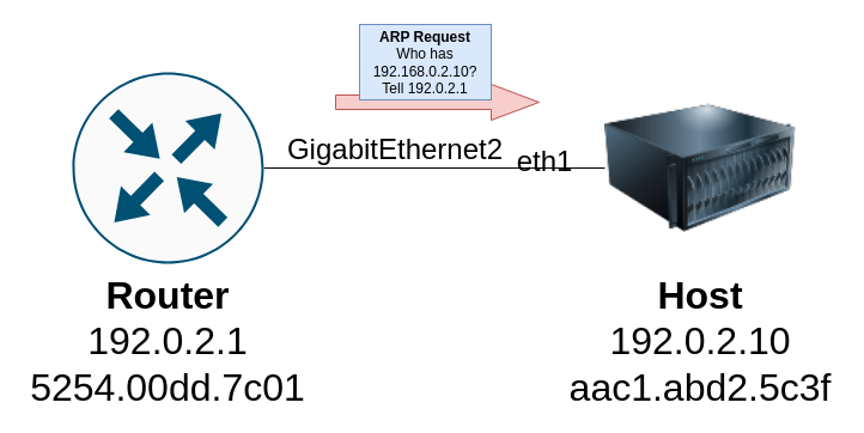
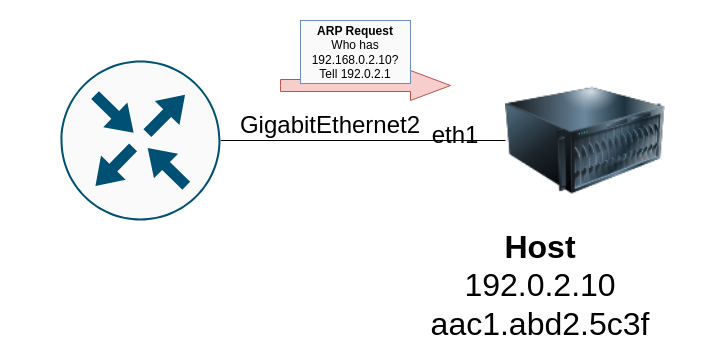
  <mxCell id="0" />
  <mxCell id="1" parent="0" />
  <mxCell id="2" style="edgeStyle=orthogonalEdgeStyle;rounded=0;orthogonalLoop=1;jettySize=auto;html=1;exitX=1;exitY=0.5;exitDx=0;exitDy=0;exitPerimeter=0;entryX=0;entryY=0.5;entryDx=0;entryDy=0;endArrow=none;endFill=0;" parent="1" source="3" target="4" edge="1"><mxGeometry relative="1" as="geometry" /></mxCell>
  <mxCell id="3" value="" style="sketch=0;points=[[0.5,0,0],[1,0.5,0],[0.5,1,0],[0,0.5,0],[0.145,0.145,0],[0.856,0.145,0],[0.855,0.856,0],[0.145,0.855,0]];verticalLabelPosition=bottom;html=1;verticalAlign=top;aspect=fixed;align=center;pointerEvents=1;shape=mxgraph.cisco19.rect;prIcon=router;fillColor=#FAFAFA;strokeColor=#005073;" parent="1" vertex="1"><mxGeometry x="60" y="60" width="160" height="160" as="geometry" /></mxCell>
  <mxCell id="4" value="" style="image;html=1;image=img/lib/clip_art/computers/Server_128x128.png" parent="1" vertex="1"><mxGeometry x="505" y="60" width="160" height="160" as="geometry" /></mxCell>
- <mxCell id="5" value="&lt;font style=&quot;font-size: 32px&quot;&gt;&lt;b&gt;Router&lt;/b&gt;&lt;br&gt;192.0.2.1&lt;br&gt;5254.00dd.7c01&lt;/font&gt;" style="text;html=1;strokeColor=none;fillColor=none;align=center;verticalAlign=middle;whiteSpace=wrap;rounded=0;" parent="1" vertex="1"><mxGeometry x="20" y="230" width="240" height="110" as="geometry" /></mxCell>
- <mxCell id="6" value="&lt;font style=&quot;font-size: 32px&quot;&gt;&lt;b&gt;Host&lt;/b&gt;&lt;br&gt;192.0.2.10&lt;br&gt;aac1.abd2.5c3f&lt;/font&gt;" style="text;html=1;strokeColor=none;fillColor=none;align=center;verticalAlign=middle;whiteSpace=wrap;rounded=0;" parent="1" vertex="1"><mxGeometry x="470" y="230" width="230" height="110" as="geometry" /></mxCell>
+ <mxCell id="6" value="&lt;font style=&quot;font-size: 32px&quot;&gt;&lt;b&gt;Host&lt;/b&gt;&lt;br&gt;192.0.2.10&lt;br&gt;aac1.abd2.5c3f&lt;/font&gt;" style="text;html=1;strokeColor=none;fillColor=none;align=center;verticalAlign=middle;whiteSpace=wrap;rounded=0;" parent="1" vertex="1"><mxGeometry x="425" y="230" width="230" height="110" as="geometry" /></mxCell>
  <mxCell id="7" value="&lt;font style=&quot;font-size: 24px&quot;&gt;GigabitEthernet2&lt;/font&gt;" style="text;html=1;strokeColor=none;fillColor=none;align=center;verticalAlign=middle;whiteSpace=wrap;rounded=0;fontSize=12;" parent="1" vertex="1"><mxGeometry x="285" y="115" width="90" height="20" as="geometry" /></mxCell>
  <mxCell id="8" value="&lt;font style=&quot;font-size: 24px&quot;&gt;eth1&lt;/font&gt;" style="text;html=1;strokeColor=none;fillColor=none;align=center;verticalAlign=middle;whiteSpace=wrap;rounded=0;fontSize=12;" parent="1" vertex="1"><mxGeometry x="430" y="120" width="50" height="30" as="geometry" /></mxCell>
  <mxCell id="9" value="" style="html=1;shadow=0;dashed=0;align=center;verticalAlign=middle;shape=mxgraph.arrows2.arrow;dy=0.6;dx=40;notch=0;fillColor=#f8cecc;strokeColor=#b85450;" vertex="1" parent="1"><mxGeometry x="280" y="70" width="170" height="30" as="geometry" /></mxCell>
- <mxCell id="10" value="&lt;b&gt;ARP Request&lt;/b&gt;&lt;br&gt;Who has 192.168.0.2.10?&lt;br&gt;Tell 192.0.2.1" style="rounded=0;whiteSpace=wrap;html=1;fillColor=#dae8fc;strokeColor=#6c8ebf;" vertex="1" parent="1"><mxGeometry x="300" y="20" width="110" height="63" as="geometry" /></mxCell>
+ <mxCell id="10" value="&lt;b&gt;ARP Request&lt;/b&gt;&lt;br&gt;Who has 192.168.0.2.10?&lt;br&gt;Tell 192.0.2.1" style="rounded=0;whiteSpace=wrap;html=1;fillColor=#fafafa;strokeColor=#6c8ebf;" vertex="1" parent="1"><mxGeometry x="300" y="20" width="110" height="63" as="geometry" /></mxCell>
